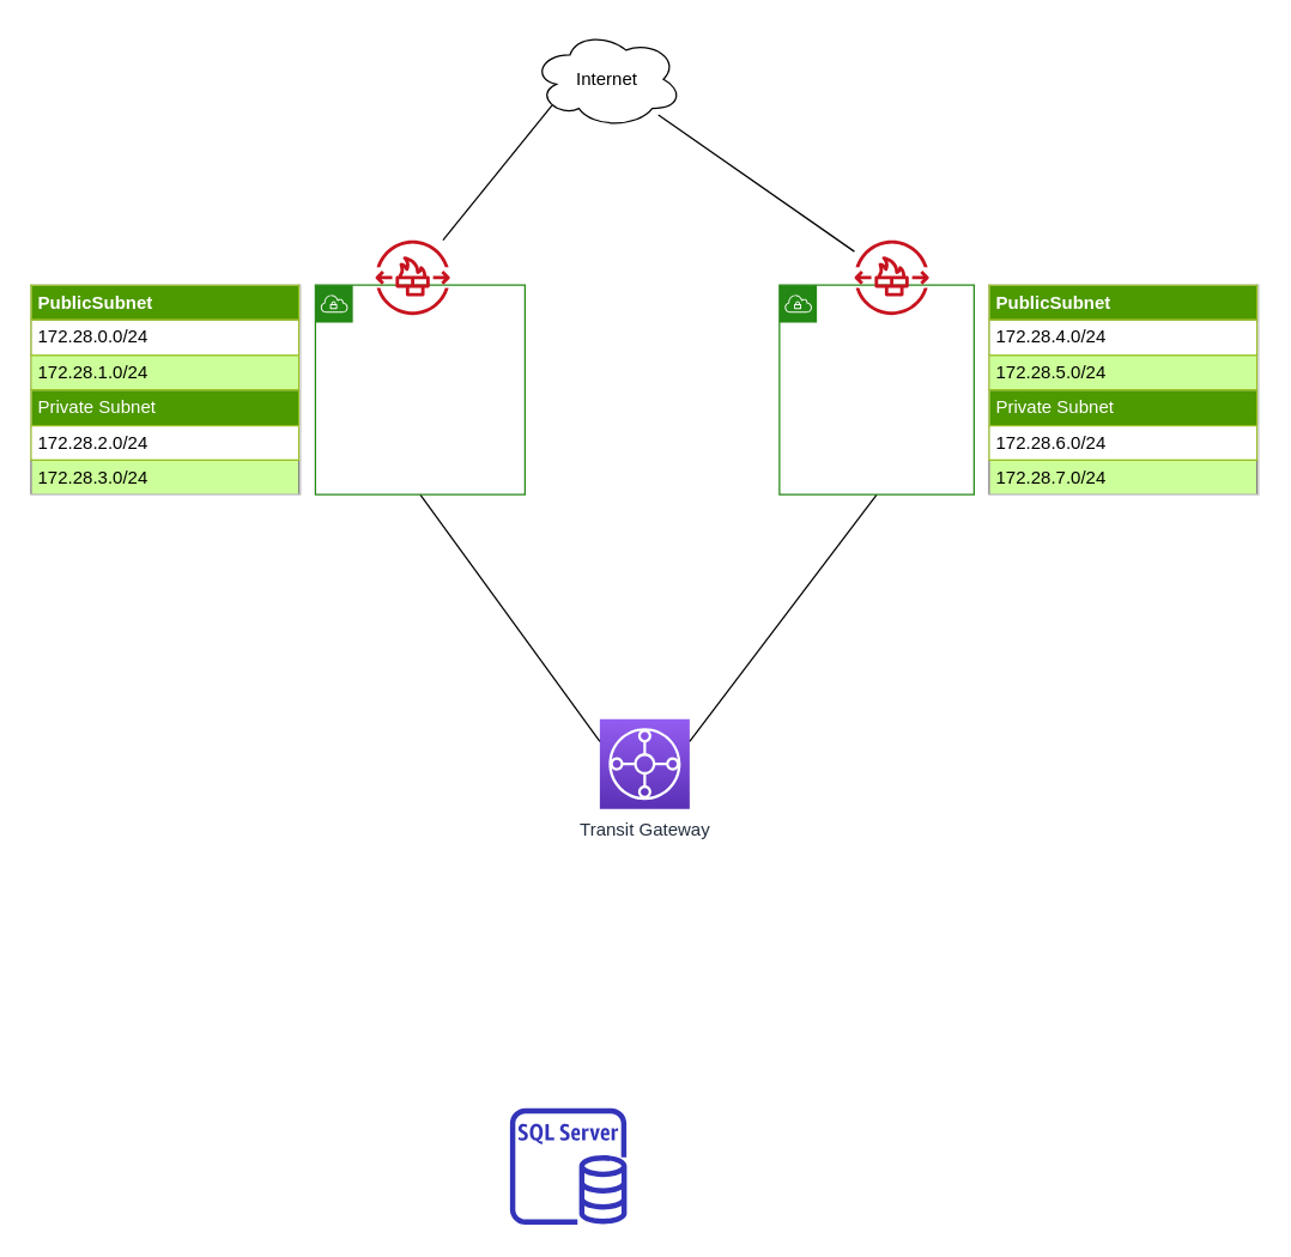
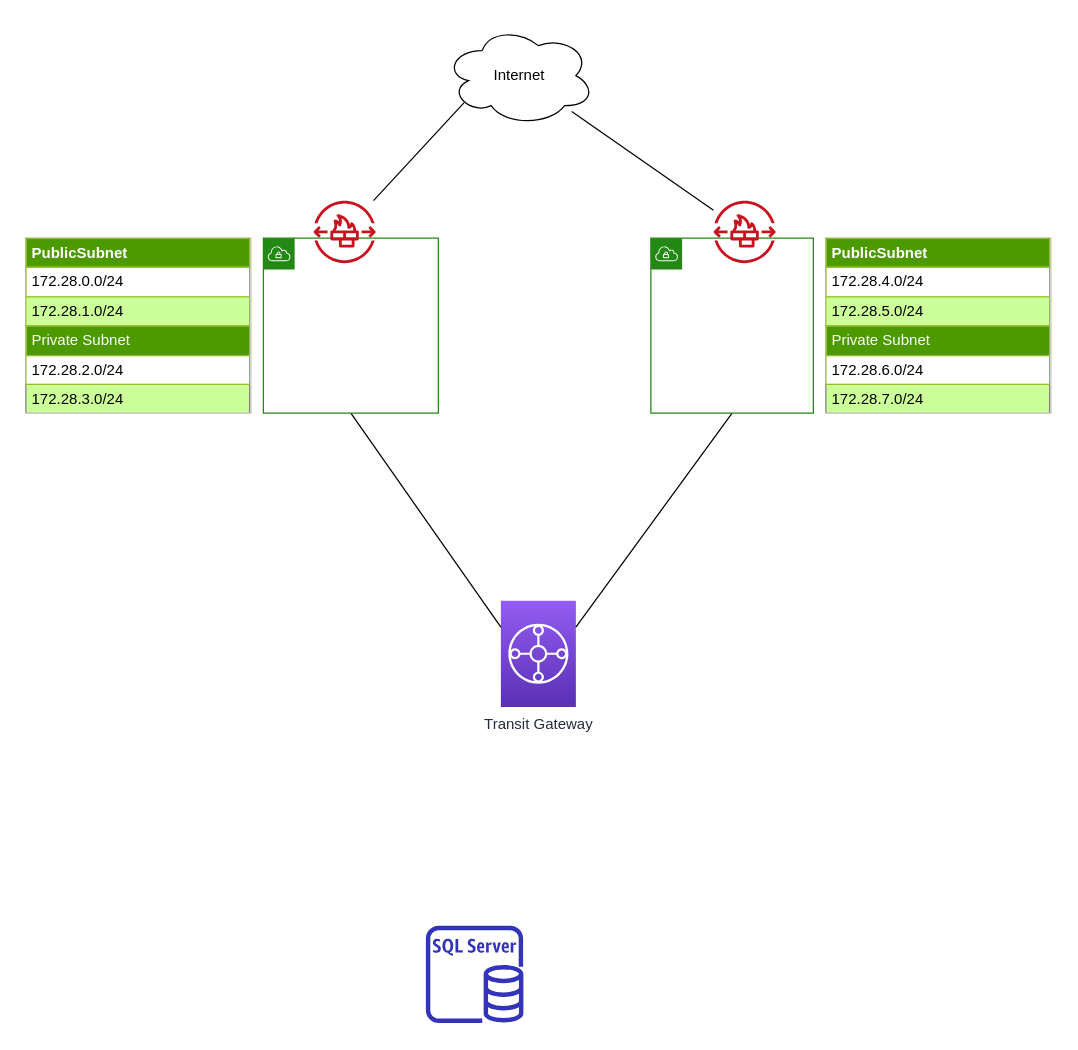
  <mxCell id="0" />
  <mxCell id="1" parent="0" />
- <mxCell id="2" value="Transit Gateway" style="points=[[0,0,0],[0.25,0,0],[0.5,0,0],[0.75,0,0],[1,0,0],[0,1,0],[0.25,1,0],[0.5,1,0],[0.75,1,0],[1,1,0],[0,0.25,0],[0,0.5,0],[0,0.75,0],[1,0.25,0],[1,0.5,0],[1,0.75,0]];outlineConnect=0;fontColor=#232F3E;gradientColor=#945DF2;gradientDirection=north;fillColor=#5A30B5;strokeColor=#ffffff;dashed=0;verticalLabelPosition=bottom;verticalAlign=top;align=center;html=1;fontSize=12;fontStyle=0;aspect=fixed;shape=mxgraph.aws4.resourceIcon;resIcon=mxgraph.aws4.transit_gateway;" parent="1" vertex="1"><mxGeometry x="400" y="480" width="60" height="60" as="geometry" /></mxCell>
+ <mxCell id="2" value="Transit Gateway" style="points=[[0,0,0],[0.25,0,0],[0.5,0,0],[0.75,0,0],[1,0,0],[0,1,0],[0.25,1,0],[0.5,1,0],[0.75,1,0],[1,1,0],[0,0.25,0],[0,0.5,0],[0,0.75,0],[1,0.25,0],[1,0.5,0],[1,0.75,0]];outlineConnect=0;fontColor=#232F3E;gradientColor=#945DF2;gradientDirection=north;fillColor=#5A30B5;strokeColor=#ffffff;dashed=0;verticalLabelPosition=bottom;verticalAlign=top;align=center;html=1;fontSize=12;fontStyle=0;aspect=fixed;shape=mxgraph.aws4.resourceIcon;resIcon=mxgraph.aws4.transit_gateway;" parent="1" vertex="1"><mxGeometry x="400" y="480" width="60" height="85" as="geometry" /></mxCell>
  <mxCell id="3" style="edgeStyle=none;rounded=0;orthogonalLoop=1;jettySize=auto;html=1;exitX=0.5;exitY=1;exitDx=0;exitDy=0;startArrow=none;startFill=0;endArrow=none;endFill=0;entryX=1;entryY=0.25;entryDx=0;entryDy=0;entryPerimeter=0;" parent="1" source="4" target="2" edge="1"><mxGeometry relative="1" as="geometry" /></mxCell>
  <mxCell id="4" value="" style="points=[[0,0],[0.25,0],[0.5,0],[0.75,0],[1,0],[1,0.25],[1,0.5],[1,0.75],[1,1],[0.75,1],[0.5,1],[0.25,1],[0,1],[0,0.75],[0,0.5],[0,0.25]];outlineConnect=0;gradientColor=none;html=1;whiteSpace=wrap;fontSize=12;fontStyle=0;shape=mxgraph.aws4.group;grIcon=mxgraph.aws4.group_vpc;strokeColor=#248814;fillColor=none;verticalAlign=top;align=left;spacingLeft=30;fontColor=#AAB7B8;dashed=0;" parent="1" vertex="1"><mxGeometry x="520" y="190" width="130" height="140" as="geometry" /></mxCell>
  <mxCell id="5" style="edgeStyle=none;rounded=0;orthogonalLoop=1;jettySize=auto;html=1;startArrow=none;startFill=0;endArrow=none;endFill=0;entryX=0;entryY=0.25;entryDx=0;entryDy=0;entryPerimeter=0;exitX=0.5;exitY=1;exitDx=0;exitDy=0;" parent="1" source="6" target="2" edge="1"><mxGeometry relative="1" as="geometry"><mxPoint x="460" y="500" as="targetPoint" /></mxGeometry></mxCell>
  <mxCell id="6" value="" style="points=[[0,0],[0.25,0],[0.5,0],[0.75,0],[1,0],[1,0.25],[1,0.5],[1,0.75],[1,1],[0.75,1],[0.5,1],[0.25,1],[0,1],[0,0.75],[0,0.5],[0,0.25]];outlineConnect=0;gradientColor=none;html=1;whiteSpace=wrap;fontSize=12;fontStyle=0;shape=mxgraph.aws4.group;grIcon=mxgraph.aws4.group_vpc;strokeColor=#248814;fillColor=none;verticalAlign=top;align=left;spacingLeft=30;fontColor=#AAB7B8;dashed=0;" parent="1" vertex="1"><mxGeometry x="210" y="190" width="140" height="140" as="geometry" /></mxCell>
  <mxCell id="7" value="" style="outlineConnect=0;fontColor=#232F3E;gradientColor=none;fillColor=#C7131F;strokeColor=none;dashed=0;verticalLabelPosition=bottom;verticalAlign=top;align=center;html=1;fontSize=12;fontStyle=0;aspect=fixed;pointerEvents=1;shape=mxgraph.aws4.network_firewall_endpoints;" parent="1" vertex="1"><mxGeometry x="570" y="160" width="50" height="50" as="geometry" /></mxCell>
  <mxCell id="8" style="edgeStyle=none;rounded=0;orthogonalLoop=1;jettySize=auto;html=1;entryX=0.13;entryY=0.77;entryDx=0;entryDy=0;entryPerimeter=0;endArrow=none;endFill=0;" parent="1" source="9" target="11" edge="1"><mxGeometry relative="1" as="geometry" /></mxCell>
  <mxCell id="9" value="" style="outlineConnect=0;fontColor=#232F3E;gradientColor=none;fillColor=#C7131F;strokeColor=none;dashed=0;verticalLabelPosition=bottom;verticalAlign=top;align=center;html=1;fontSize=12;fontStyle=0;aspect=fixed;pointerEvents=1;shape=mxgraph.aws4.network_firewall_endpoints;" parent="1" vertex="1"><mxGeometry x="250" y="160" width="50" height="50" as="geometry" /></mxCell>
  <mxCell id="10" style="edgeStyle=none;rounded=0;orthogonalLoop=1;jettySize=auto;html=1;endArrow=none;endFill=0;" parent="1" source="11" target="7" edge="1"><mxGeometry relative="1" as="geometry" /></mxCell>
- <mxCell id="11" value="Internet" style="ellipse;shape=cloud;whiteSpace=wrap;html=1;" parent="1" vertex="1"><mxGeometry x="355" y="20" width="100" height="65" as="geometry" /></mxCell>
+ <mxCell id="11" value="Internet" style="ellipse;shape=cloud;whiteSpace=wrap;html=1;" parent="1" vertex="1"><mxGeometry x="355" y="20" width="120" height="80" as="geometry" /></mxCell>
  <mxCell id="12" value="" style="outlineConnect=0;fontColor=#232F3E;gradientColor=none;fillColor=#3334B9;strokeColor=none;dashed=0;verticalLabelPosition=bottom;verticalAlign=top;align=center;html=1;fontSize=12;fontStyle=0;aspect=fixed;pointerEvents=1;shape=mxgraph.aws4.rds_sql_server_instance;" parent="1" vertex="1"><mxGeometry x="340" y="740" width="78" height="78" as="geometry" /></mxCell>
  <mxCell id="13" value="&lt;table border=&quot;1&quot; width=&quot;100%&quot; cellpadding=&quot;4&quot; style=&quot;width: 100% ; height: 100% ; border-collapse: collapse&quot;&gt;&lt;tbody&gt;&lt;tr style=&quot;background-color: #a7c942 ; color: #ffffff ; border: 1px solid #98bf21&quot;&gt;&lt;th align=&quot;left&quot; style=&quot;background-color: rgb(77 , 153 , 0)&quot;&gt;PublicSubnet&lt;/th&gt;&lt;/tr&gt;&lt;tr style=&quot;border: 1px solid #98bf21&quot;&gt;&lt;td&gt;172.28.0.0/24&lt;/td&gt;&lt;/tr&gt;&lt;tr style=&quot;background-color: #eaf2d3 ; border: 1px solid #98bf21&quot;&gt;&lt;td style=&quot;background-color: rgb(204 , 255 , 153)&quot;&gt;172.28.1.0/24&lt;/td&gt;&lt;/tr&gt;&lt;tr style=&quot;border: 1px solid #98bf21&quot;&gt;&lt;td style=&quot;background-color: rgb(77 , 153 , 0)&quot;&gt;&lt;font color=&quot;#ffffff&quot;&gt;Private Subnet&lt;/font&gt;&lt;/td&gt;&lt;/tr&gt;&lt;tr style=&quot;background-color: #eaf2d3 ; border: 1px solid #98bf21&quot;&gt;&lt;td style=&quot;background-color: rgb(255 , 255 , 255)&quot;&gt;172.28.2.0/24&lt;/td&gt;&lt;/tr&gt;&lt;tr&gt;&lt;td style=&quot;background-color: rgb(204 , 255 , 153)&quot;&gt;172.28.3.0/24&lt;/td&gt;&lt;/tr&gt;&lt;/tbody&gt;&lt;/table&gt;" style="text;html=1;strokeColor=#c0c0c0;fillColor=#ffffff;overflow=fill;rounded=0;" vertex="1" parent="1"><mxGeometry x="20" y="190" width="180" height="140" as="geometry" /></mxCell>
  <mxCell id="14" value="&lt;table border=&quot;1&quot; width=&quot;100%&quot; cellpadding=&quot;4&quot; style=&quot;width: 100% ; height: 100% ; border-collapse: collapse&quot;&gt;&lt;tbody&gt;&lt;tr style=&quot;background-color: #a7c942 ; color: #ffffff ; border: 1px solid #98bf21&quot;&gt;&lt;th align=&quot;left&quot; style=&quot;background-color: rgb(77 , 153 , 0)&quot;&gt;PublicSubnet&lt;/th&gt;&lt;/tr&gt;&lt;tr style=&quot;border: 1px solid #98bf21&quot;&gt;&lt;td&gt;172.28.4.0/24&lt;/td&gt;&lt;/tr&gt;&lt;tr style=&quot;background-color: #eaf2d3 ; border: 1px solid #98bf21&quot;&gt;&lt;td style=&quot;background-color: rgb(204 , 255 , 153)&quot;&gt;172.28.5.0/24&lt;/td&gt;&lt;/tr&gt;&lt;tr style=&quot;border: 1px solid #98bf21&quot;&gt;&lt;td style=&quot;background-color: rgb(77 , 153 , 0)&quot;&gt;&lt;font color=&quot;#ffffff&quot;&gt;Private Subnet&lt;/font&gt;&lt;/td&gt;&lt;/tr&gt;&lt;tr style=&quot;background-color: #eaf2d3 ; border: 1px solid #98bf21&quot;&gt;&lt;td style=&quot;background-color: rgb(255 , 255 , 255)&quot;&gt;172.28.6.0/24&lt;/td&gt;&lt;/tr&gt;&lt;tr&gt;&lt;td style=&quot;background-color: rgb(204 , 255 , 153)&quot;&gt;172.28.7.0/24&lt;/td&gt;&lt;/tr&gt;&lt;/tbody&gt;&lt;/table&gt;" style="text;html=1;strokeColor=#c0c0c0;fillColor=#ffffff;overflow=fill;rounded=0;" vertex="1" parent="1"><mxGeometry x="660" y="190" width="180" height="140" as="geometry" /></mxCell>
